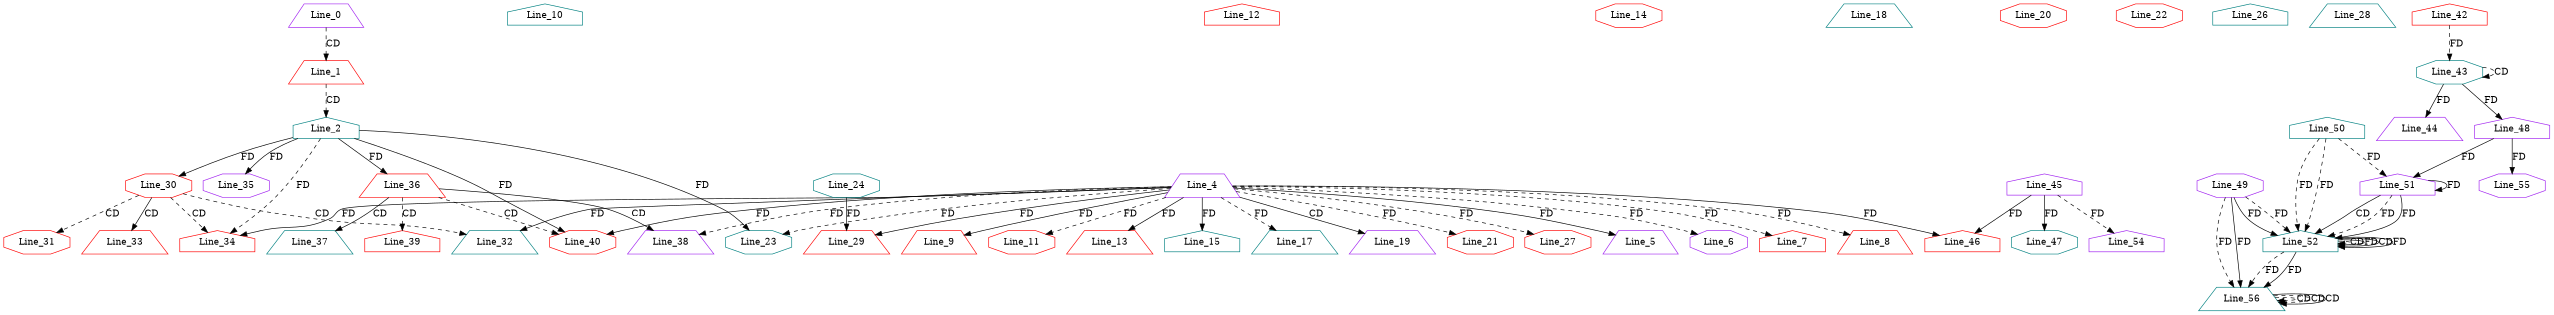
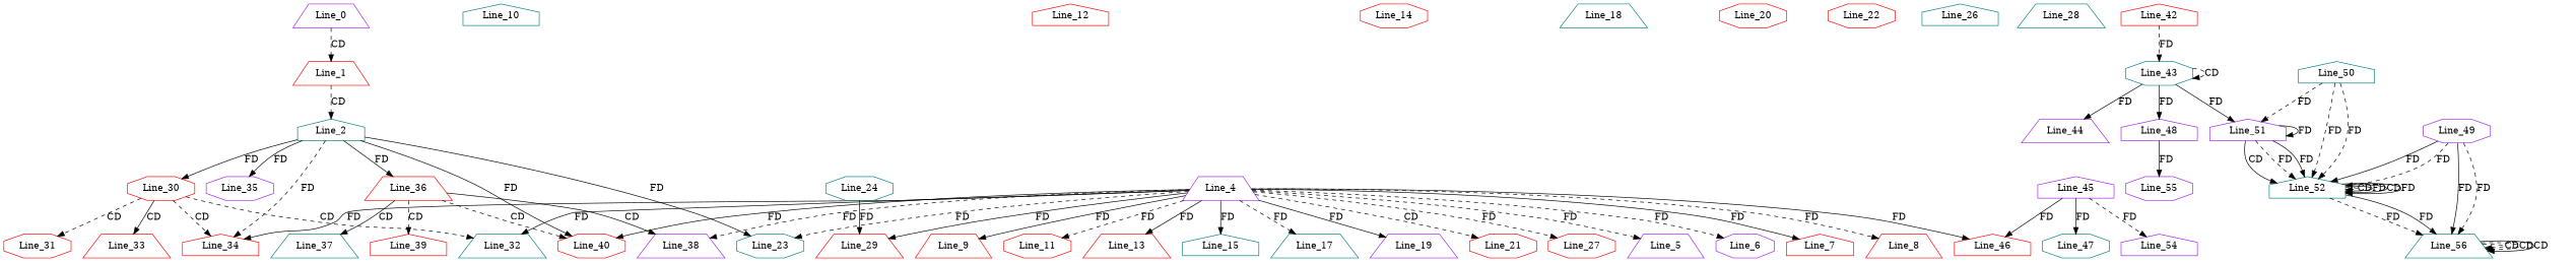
  digraph {
    node [color=red shape=trapezium]
    edge [style=solid]
    Line_0 [color=purple]
    Line_1
    Line_2 [color=teal shape=house]
    Line_23 [color=teal shape=octagon]
    n5 [color=purple label=Line_35 shape=octagon]
    Line_30 [shape=octagon]
    Line_34 [shape=house]
    Line_36
    Line_40 [shape=octagon]
    Line_32 [color=teal]
    Line_31 [shape=octagon]
    Line_33
    Line_38 [color=purple]
    Line_37 [color=teal]
    Line_39 [shape=house]
    Line_4 [color=purple]
    Line_5 [color=purple]
    Line_6 [color=purple shape=octagon]
    Line_7 [shape=house]
    Line_8
    Line_9
    Line_11 [shape=octagon]
    Line_13
    Line_15 [color=teal shape=house]
    Line_17 [color=teal]
    Line_19 [color=purple]
    Line_21 [shape=octagon]
    Line_27 [shape=octagon]
    Line_29
    Line_46 [shape=house]
    Line_10 [color=teal shape=house]
    Line_12 [shape=house]
    Line_14 [shape=octagon]
    Line_18 [color=teal]
    Line_20 [shape=octagon]
    Line_22 [shape=octagon]
    Line_26 [color=teal shape=house]
    Line_28 [color=teal]
    Line_24 [color=teal shape=octagon]
    Line_43 [color=teal shape=octagon]
    Line_44 [color=purple]
    Line_48 [color=purple shape=house]
    Line_45 [color=purple shape=house]
    Line_47 [color=teal shape=octagon]
    Line_54 [color=purple shape=house]
    Line_51 [color=purple shape=house]
    Line_55 [color=purple shape=octagon]
    Line_42 [shape=house]
    Line_52 [color=teal shape=house]
    Line_56 [color=teal]
    Line_50 [color=teal shape=house]
    Line_49 [color=purple shape=octagon]
    Line_0 -> Line_1 [label=CD style=dashed]
    Line_1 -> Line_2 [label=CD style=dashed]
    Line_2 -> Line_23 [label=FD]
    Line_2 -> n5 [label=FD]
    Line_2 -> Line_30 [label=FD]
    Line_2 -> Line_34 [label=FD style=dashed]
    Line_2 -> Line_36 [label=FD]
    Line_2 -> Line_40 [label=FD]
    Line_30 -> Line_34 [label=CD style=dashed]
    Line_30 -> Line_32 [label=CD style=dashed]
    Line_30 -> Line_31 [label=CD style=dashed]
    Line_30 -> Line_33 [label=CD]
    Line_36 -> Line_40 [label=CD style=dashed]
    Line_36 -> Line_38 [label=CD]
    Line_36 -> Line_37 [label=CD]
    Line_36 -> Line_39 [label=CD style=dashed]
    Line_4 -> Line_23 [label=FD style=dashed]
    Line_4 -> Line_34 [label=FD]
    Line_4 -> Line_40 [label=FD]
    Line_4 -> Line_32 [label=FD]
    Line_4 -> Line_38 [label=FD style=dashed]
-   Line_4 -> Line_5 [label=FD]
+   Line_4 -> Line_5 [label=FD style=dashed]
    Line_4 -> Line_6 [label=FD style=dashed]
-   Line_4 -> Line_7 [label=FD style=dashed]
+   Line_4 -> Line_7 [label=FD]
    Line_4 -> Line_8 [label=FD style=dashed]
    Line_4 -> Line_9 [label=FD]
    Line_4 -> Line_11 [label=FD style=dashed]
    Line_4 -> Line_13 [label=FD]
    Line_4 -> Line_15 [label=FD]
    Line_4 -> Line_17 [label=FD style=dashed]
-   Line_4 -> Line_19 [label=CD]
-   Line_4 -> Line_21 [label=FD style=dashed]
+   Line_4 -> Line_19 [label=FD]
+   Line_4 -> Line_21 [label=CD style=dashed]
    Line_4 -> Line_27 [label=FD style=dashed]
    Line_4 -> Line_29 [label=FD]
    Line_4 -> Line_46 [label=FD]
    Line_24 -> Line_29 [label=FD]
    Line_43 -> Line_43 [label=CD style=dashed]
    Line_43 -> Line_44 [label=FD]
    Line_43 -> Line_48 [label=FD]
-   Line_48 -> Line_51 [label=FD]
+   Line_43 -> Line_51 [label=FD]
    Line_48 -> Line_55 [label=FD]
    Line_45 -> Line_46 [label=FD]
    Line_45 -> Line_47 [label=FD]
    Line_45 -> Line_54 [label=FD style=dashed]
    Line_51 -> Line_51 [label=FD]
    Line_51 -> Line_52 [label=CD]
    Line_51 -> Line_52 [label=FD style=dashed]
    Line_51 -> Line_52 [label=FD]
    Line_42 -> Line_43 [label=FD style=dashed]
    Line_52 -> Line_52 [label=CD style=dashed]
    Line_52 -> Line_52 [label=FD]
    Line_52 -> Line_52 [label=CD]
    Line_52 -> Line_52 [label=FD]
    Line_52 -> Line_56 [label=FD style=dashed]
    Line_52 -> Line_56 [label=FD]
    Line_56 -> Line_56 [label=CD style=dashed]
    Line_56 -> Line_56 [label=CD style=dashed]
    Line_56 -> Line_56 [label=CD]
    Line_50 -> Line_51 [label=FD style=dashed]
    Line_50 -> Line_52 [label=FD style=dashed]
    Line_50 -> Line_52 [label=FD style=dashed]
    Line_49 -> Line_52 [label=FD]
    Line_49 -> Line_52 [label=FD style=dashed]
    Line_49 -> Line_56 [label=FD]
    Line_49 -> Line_56 [label=FD style=dashed]
  }
